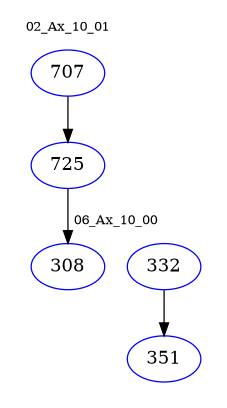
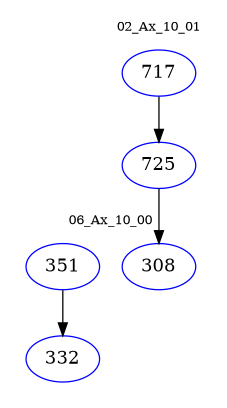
  digraph {
    node [color=blue]
    edge [color=black]
-   n1 [label=707]
+   n1 [label=717]
    n2 [label=725]
    n3 [label=332]
    n4 [label=308]
    n5 [label=351]
    subgraph cluster_1 {
      color=white
      fontsize=10
      label="02_Ax_10_01"
      n1
      n2
    }
    subgraph cluster_2 {
      color=white
      fontsize=10
      label="06_Ax_10_00"
      n3
      n4
      n5
    }
    n1 -> n2
    n2 -> n4
-   n3 -> n5
+   n5 -> n3
  }
